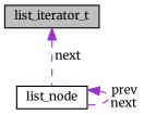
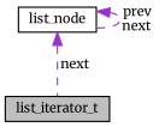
  digraph {
    fontname=Merriweather
    node [color=black fontname=Merriweather fontsize=10 shape=record style=filled]
    edge [color=darkorchid3 dir=back fontname=Merriweather fontsize=10 labelfontname=Helvetica labelfontsize=10 style=dashed]
    n1 [fillcolor=grey75 fontcolor=black height=0.2 label=list_iterator_t width=0.4]
    n2 [fillcolor=white height=0.2 label=list_node width=0.4]
-   n1 -> n2 [label=" next"]
+   n2 -> n1 [label=" next"]
    n2 -> n2 [label=" prev\nnext"]
  }
